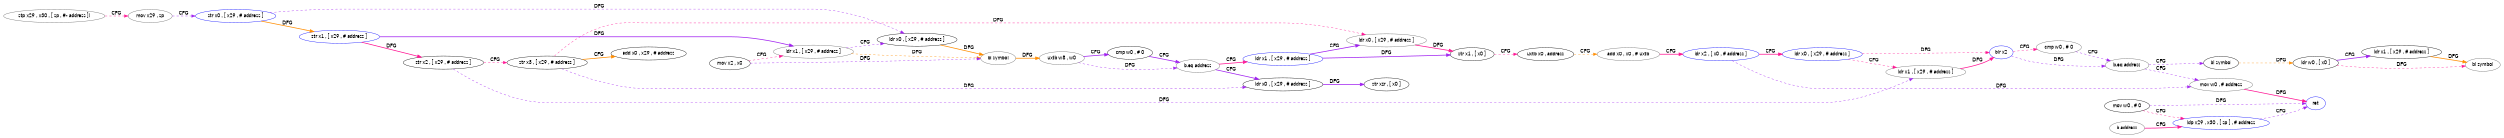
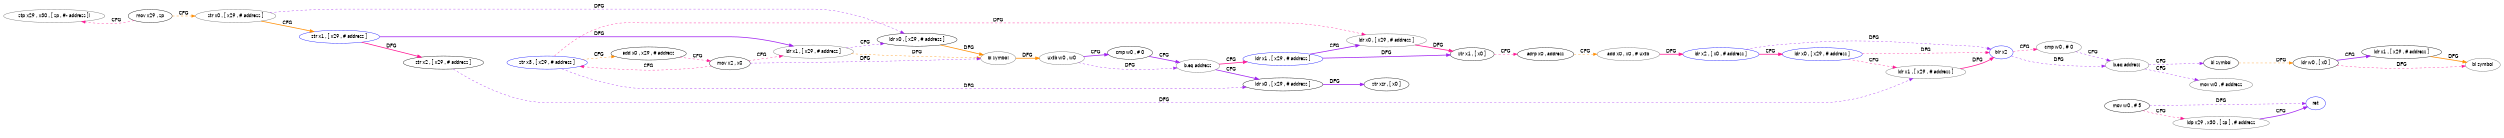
  digraph {
    fontname=Lato
    rankdir=LR
    node [color=gray40 fontname=Lato]
    edge [color=purple fontname=Lato style=dashed]
    n1 [label="stp x29 , x30 , [ sp , #- address ]!"]
-   n2 [label="mov x29 , sp"]
-   n3 [color=blue label="str x0 , [ x29 , # address ]"]
+   n2 [color=black label="mov x29 , sp"]
+   n3 [label="str x0 , [ x29 , # address ]"]
    n4 [color=blue label="str x1 , [ x29 , # address ]"]
    n5 [color=black label="ldr x0 , [ x29 , # address ]"]
    n6 [color=black label="str x2 , [ x29 , # address ]"]
    n7 [label="ldr x1 , [ x29 , # address ]"]
    n8 [label="bl symbol"]
-   n9 [color=black label="str x3 , [ x29 , # address ]"]
+   n9 [color=blue label="str x3 , [ x29 , # address ]"]
    n10 [label="ldr x1 , [ x29 , # address ]"]
    n11 [color=black label="add x0 , x29 , # address"]
    n12 [color=black label="ldr x0 , [ x29 , # address ]"]
    n13 [label="ldr x0 , [ x29 , # address ]"]
    n14 [color=blue label="blr x2"]
    n15 [color=black label="mov x2 , x0"]
    n16 [color=black label="str xzr , [ x0 ]"]
    n17 [color=black label="str x1 , [ x0 ]"]
-   n18 [label="uxtb w8 , w0"]
+   n18 [label="uxtb w0 , w0"]
    n19 [color=black label="cmp w0 , # 0"]
    n20 [label="b.eq address"]
    n21 [color=blue label="ldr x1 , [ x29 , # address ]"]
-   n22 [color=black label="uxtb x0 , address"]
-   n23 [color=black label="mov w0 , # 0"]
-   n24 [color=blue label="ldp x29 , x30 , [ sp ] , # address"]
+   n22 [color=black label="adrp x0 , address"]
+   n23 [color=black label="mov w0 , # 5"]
+   n24 [label="ldp x29 , x30 , [ sp ] , # address"]
    n25 [color=blue label=ret]
    n26 [label="add x0 , x0 , # uxtb"]
    n27 [color=blue label="ldr x2 , [ x0 , # address ]"]
    n28 [color=blue label="ldr x0 , [ x29 , # address ]"]
    n29 [label="cmp w0 , # 0"]
    n30 [label="b.eq address"]
    n31 [label="mov w0 , # address"]
    n32 [color=black label="bl symbol"]
    n33 [color=black label="ldr w0 , [ x0 ]"]
-   n34 [label="b address"]
    n35 [color=black label="ldr x1 , [ x29 , # address ]"]
    n36 [label="bl symbol"]
-   n1 -> n2 [color=deeppink label=CFG]
-   n2 -> n3 [label=CFG]
-   n3 -> n4 [color=darkorange label=DFG style=bold]
+   n2 -> n1 [color=deeppink label=CFG]
+   n2 -> n3 [color=darkorange label=CFG]
+   n3 -> n4 [color=darkorange label=CFG style=bold]
    n3 -> n5 [label=DFG]
    n4 -> n6 [color=deeppink label=DFG style=bold]
    n4 -> n7 [label=DFG style=bold]
    n5 -> n8 [color=darkorange label=DFG style=bold]
-   n6 -> n9 [color=deeppink label=CFG]
+   n15 -> n9 [color=deeppink label=CFG]
    n6 -> n10 [label=DFG]
    n7 -> n5 [label=CFG]
    n7 -> n8 [color=darkorange label=DFG]
    n8 -> n18 [color=darkorange label=DFG style=bold]
-   n9 -> n11 [color=darkorange label=CFG style=bold]
+   n9 -> n11 [color=darkorange label=CFG]
    n9 -> n12 [label=DFG]
    n9 -> n13 [color=deeppink label=DFG]
    n10 -> n14 [color=deeppink label=DFG style=bold]
+   n11 -> n15 [color=deeppink label=CFG]
    n12 -> n16 [label=DFG style=bold]
    n13 -> n17 [color=deeppink label=DFG style=bold]
    n14 -> n29 [color=deeppink label=CFG]
    n14 -> n30 [label=DFG]
    n15 -> n7 [color=deeppink label=CFG]
    n15 -> n8 [label=DFG]
    n17 -> n22 [color=deeppink label=CFG]
    n18 -> n19 [label=CFG style=bold]
    n18 -> n20 [label=DFG]
    n19 -> n20 [label=CFG style=bold]
    n20 -> n12 [label=CFG style=bold]
    n20 -> n21 [color=deeppink label=CFG style=bold]
    n21 -> n13 [label=CFG style=bold]
    n21 -> n17 [label=DFG style=bold]
    n22 -> n26 [color=darkorange label=CFG]
    n23 -> n24 [color=deeppink label=CFG]
    n23 -> n25 [label=DFG]
-   n24 -> n25 [label=CFG]
-   n26 -> n27 [color=deeppink label=CFG style=bold]
-   n27 -> n31 [label=DFG]
+   n24 -> n25 [label=CFG style=bold]
+   n26 -> n27 [color=deeppink label=DFG style=bold]
+   n27 -> n14 [label=DFG]
    n27 -> n28 [color=deeppink label=CFG style=bold]
    n28 -> n10 [color=deeppink label=CFG]
    n28 -> n14 [color=deeppink label=DFG]
    n29 -> n30 [label=CFG]
    n30 -> n31 [label=CFG]
    n30 -> n32 [label=CFG]
-   n31 -> n25 [color=deeppink label=DFG style=bold]
    n32 -> n33 [color=darkorange label=DFG]
    n33 -> n35 [label=CFG style=bold]
    n33 -> n36 [color=deeppink label=DFG]
-   n34 -> n24 [color=deeppink label=CFG style=bold]
    n35 -> n36 [color=darkorange label=DFG style=bold]
  }
